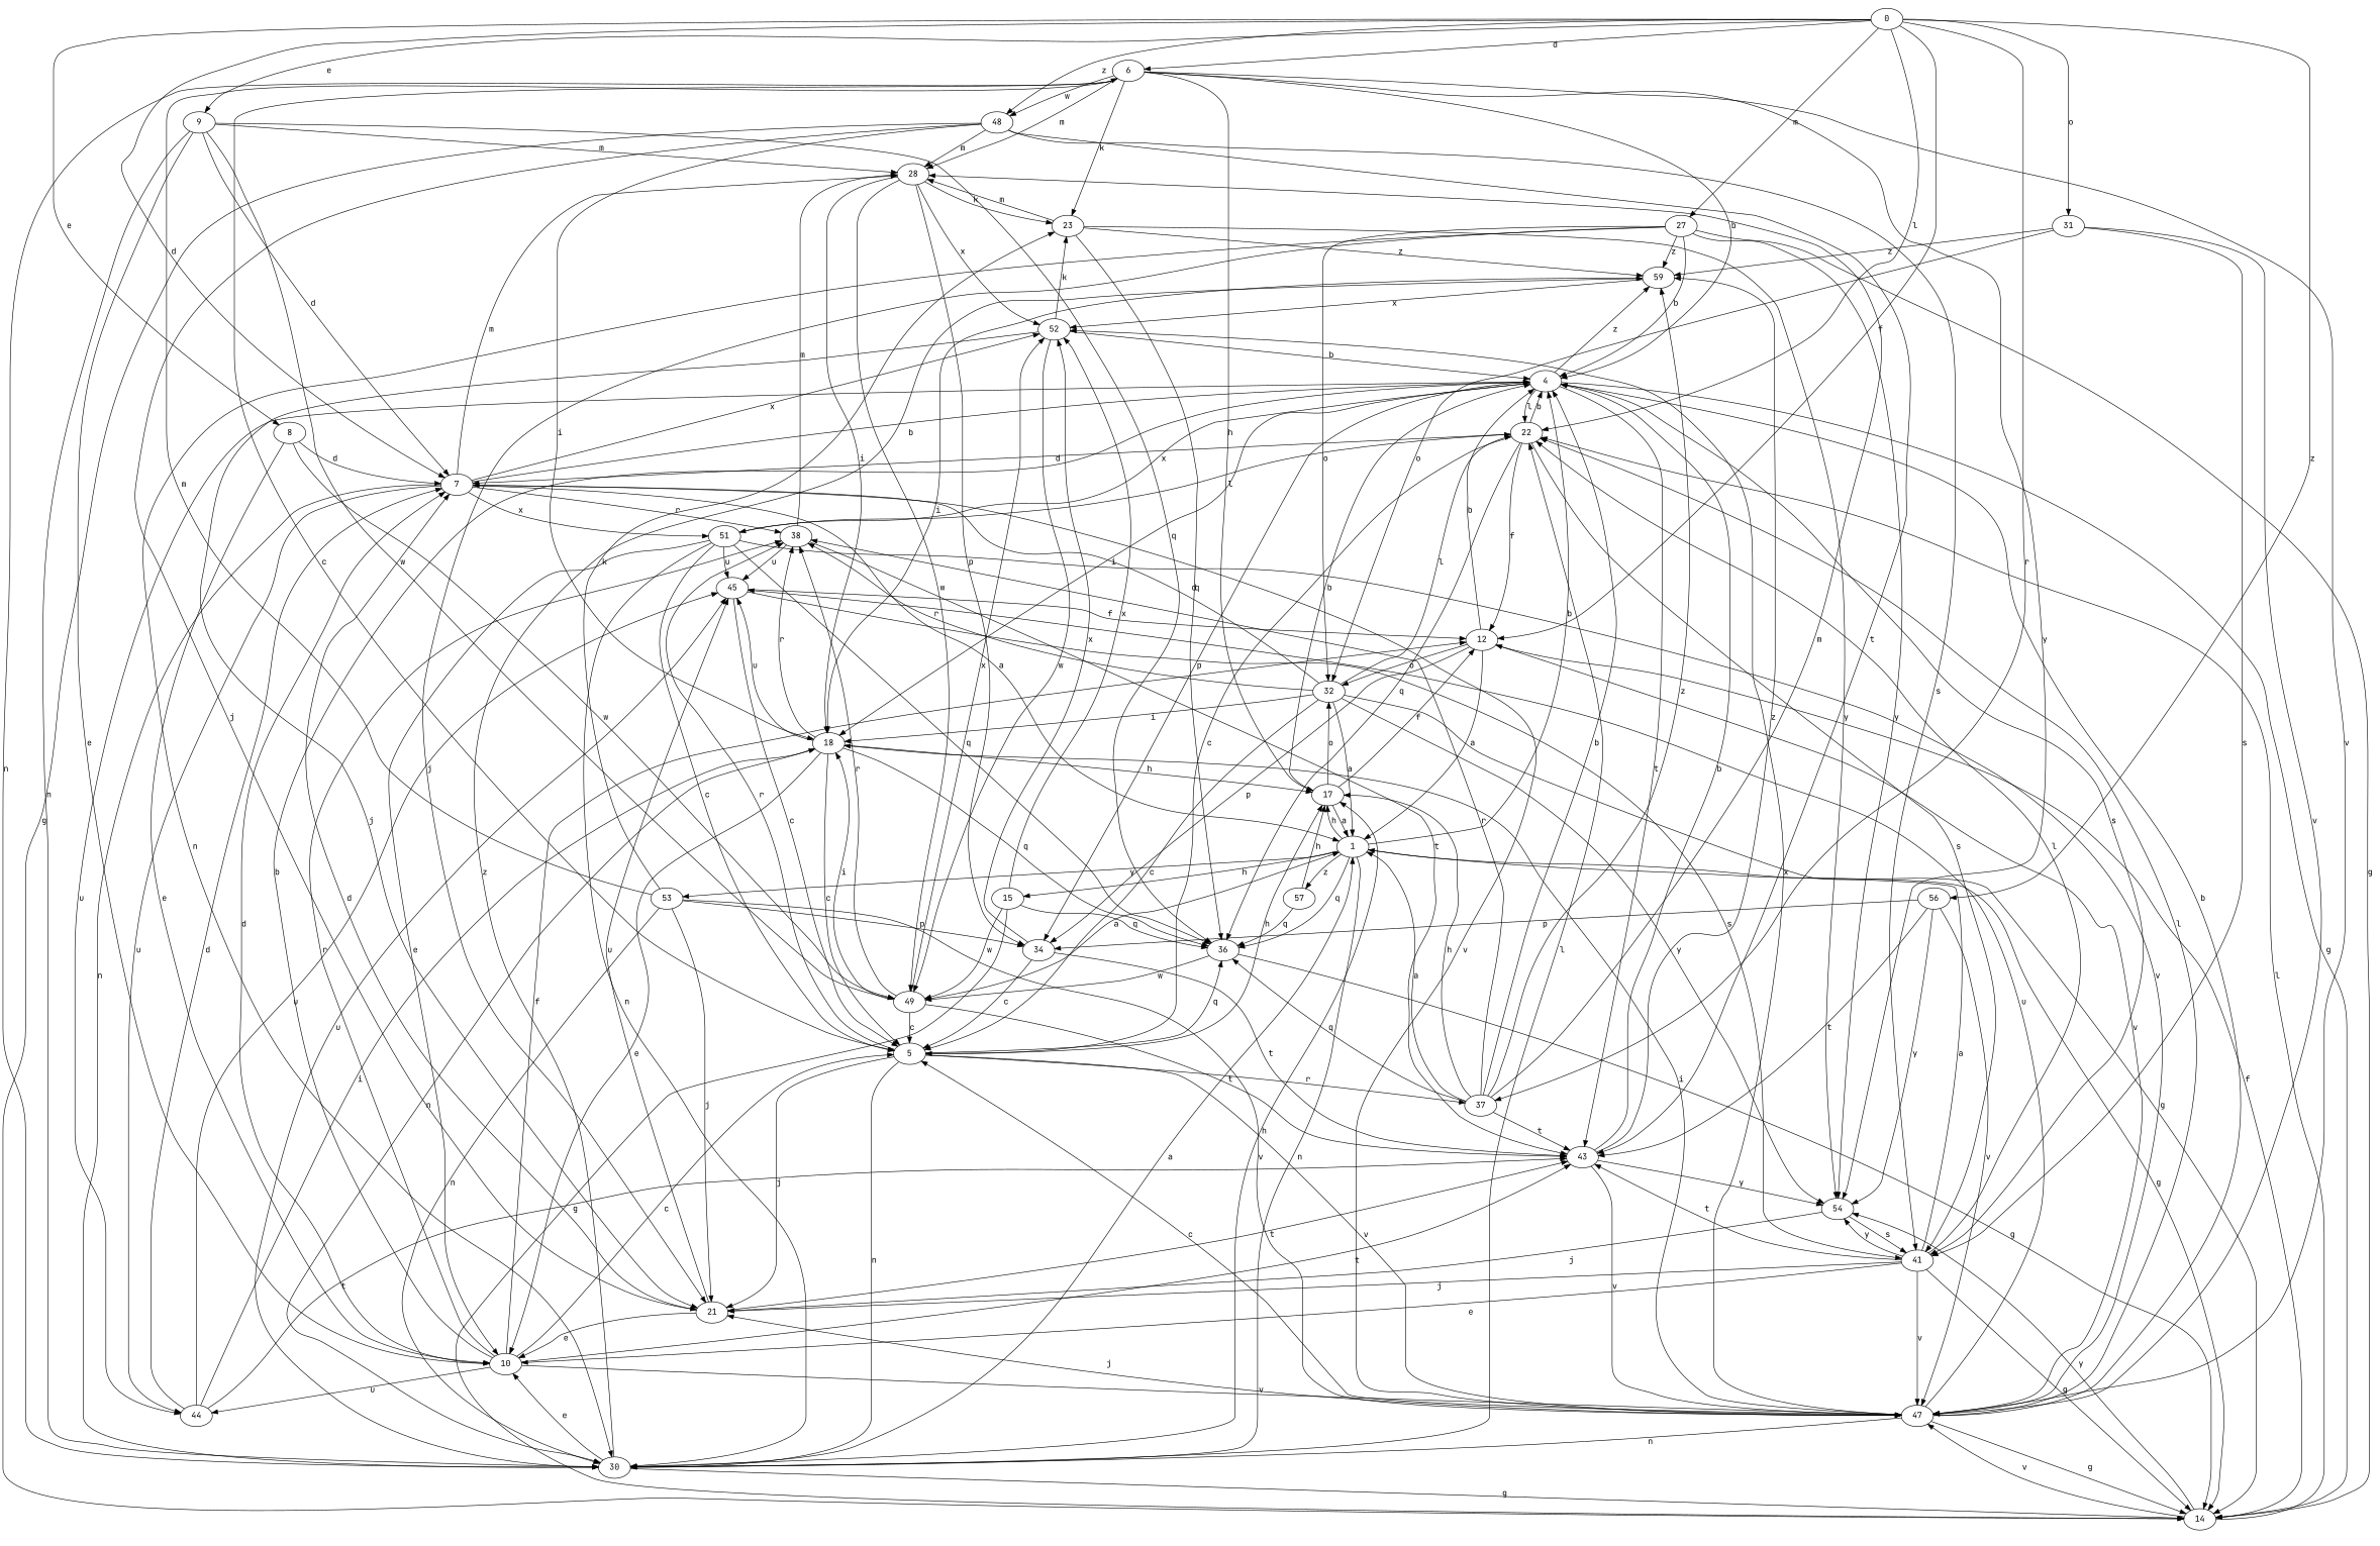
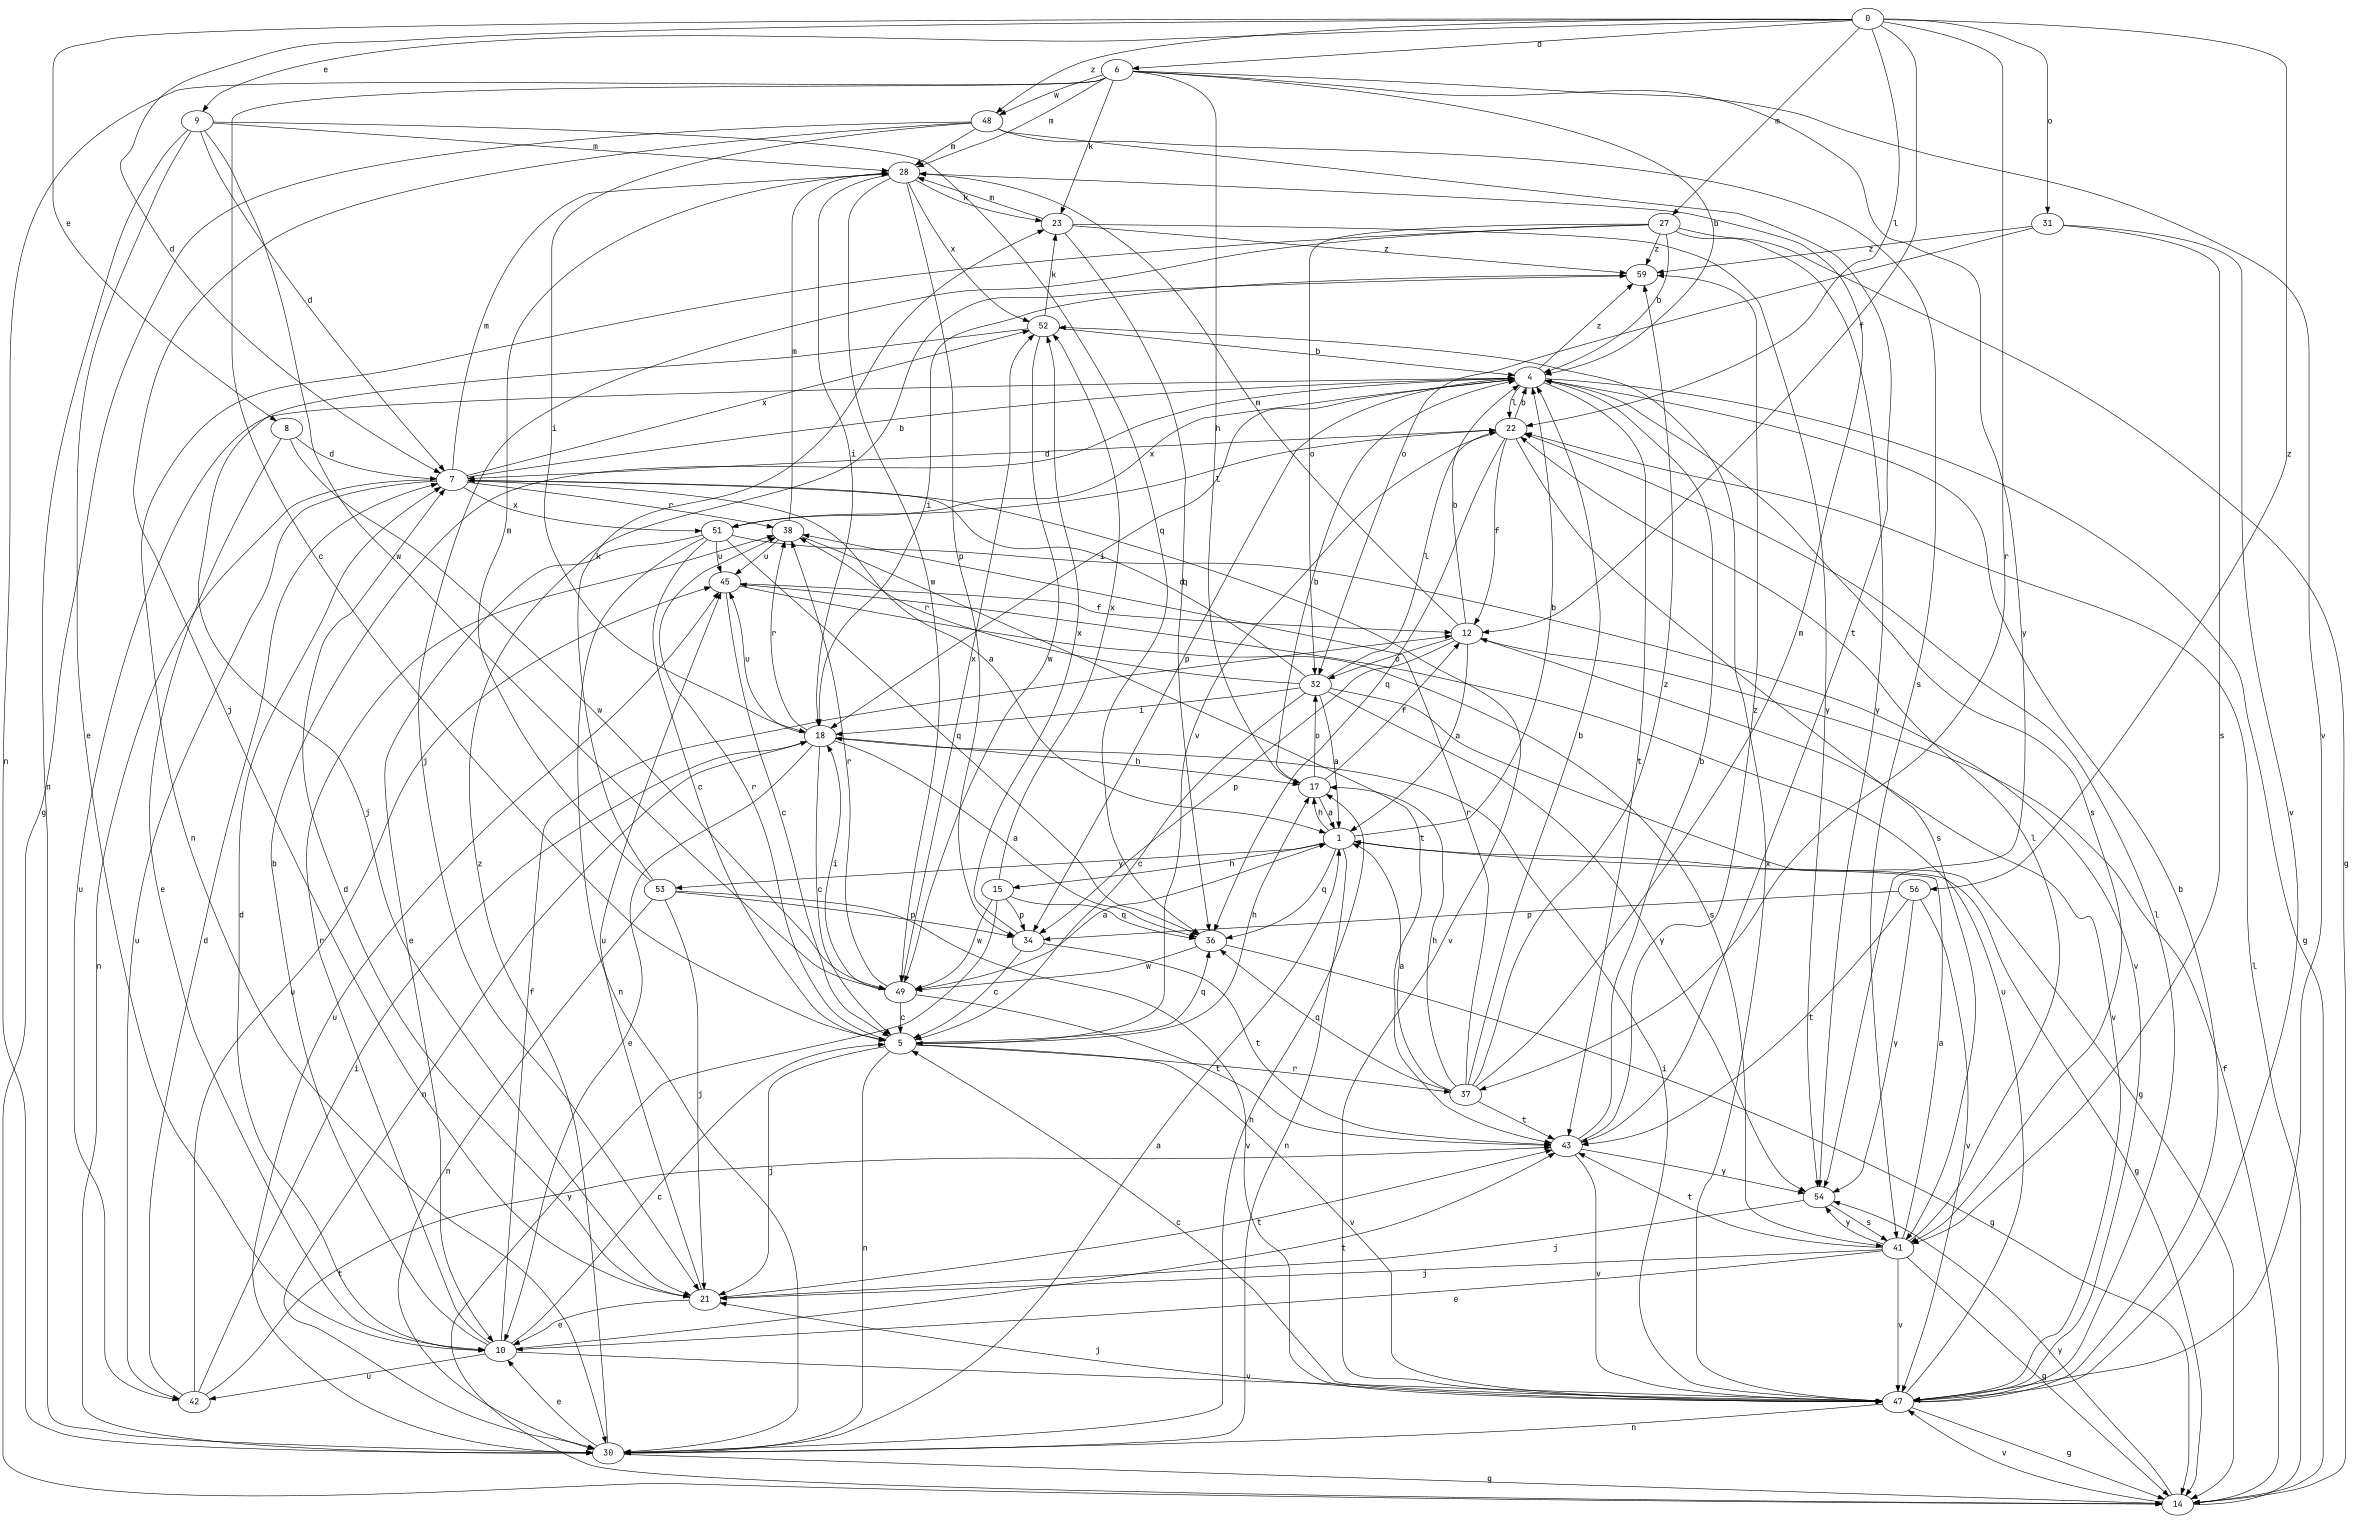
  strict digraph {
    fontname="JetBrains Mono"
    node [fontname="JetBrains Mono"]
    edge [fontname="JetBrains Mono"]
    0
    6
    7
    8
    9
    12
    n7 [label=22]
    27
    31
    37
    48
    56
    4
    17
    30
    5
    47
    23
    28
    54
    1
-   44
+   44 [label=42]
    51
    38
    52
    10
    49
    36
    34
    32
    41
    14
    59
    21
    43
    18
    15
    53
-   57
    45
    0 -> 6 [label=d]
    0 -> 7 [label=d]
    0 -> 8 [label=e]
    0 -> 9 [label=e]
    0 -> 12 [label=f]
    0 -> n7 [label=l]
    0 -> 27 [label=m]
    0 -> 31 [label=o]
    0 -> 37 [label=r]
    0 -> 48 [label=z]
    0 -> 56 [label=z]
    6 -> 48 [label=w]
    6 -> 4 [label=b]
    6 -> 17 [label=h]
    6 -> 30 [label=n]
    6 -> 5 [label=c]
    6 -> 47 [label=v]
    6 -> 23 [label=k]
    6 -> 28 [label=m]
    6 -> 54 [label=y]
    7 -> 4 [label=b]
    7 -> 30 [label=n]
    7 -> 47 [label=v]
    7 -> 28 [label=m]
    7 -> 1 [label=a]
    7 -> 44 [label=u]
    7 -> 51 [label=x]
    7 -> 38 [label=r]
    7 -> 52 [label=x]
    8 -> 7 [label=d]
    8 -> 10 [label=e]
    8 -> 49 [label=w]
    9 -> 7 [label=d]
    9 -> 30 [label=n]
    9 -> 28 [label=m]
    9 -> 10 [label=e]
    9 -> 49 [label=w]
    9 -> 36 [label=q]
    12 -> 4 [label=b]
    12 -> 47 [label=v]
+   12 -> 28 [label=m]
    12 -> 1 [label=a]
    12 -> 34 [label=p]
    12 -> 32 [label=o]
    n7 -> 7 [label=d]
    n7 -> 12 [label=f]
    n7 -> 4 [label=b]
-   n7 -> 5 [label=c]
+   n7 -> 5 [label=v]
    n7 -> 36 [label=q]
    n7 -> 41 [label=s]
    27 -> 4 [label=b]
    27 -> 30 [label=n]
    27 -> 54 [label=y]
    27 -> 32 [label=o]
    27 -> 14 [label=g]
    27 -> 59 [label=z]
    27 -> 21 [label=j]
    31 -> 47 [label=v]
    31 -> 32 [label=o]
    31 -> 41 [label=s]
    31 -> 59 [label=z]
    37 -> 4 [label=b]
    37 -> 17 [label=h]
    37 -> 28 [label=m]
    37 -> 1 [label=a]
    37 -> 38 [label=r]
    37 -> 36 [label=q]
    37 -> 59 [label=z]
    37 -> 43 [label=t]
    48 -> 28 [label=m]
    48 -> 41 [label=s]
    48 -> 14 [label=g]
    48 -> 21 [label=j]
    48 -> 43 [label=t]
    48 -> 18 [label=i]
    56 -> 47 [label=v]
    56 -> 54 [label=y]
    56 -> 34 [label=p]
    56 -> 43 [label=t]
    4 -> n7 [label=l]
    4 -> 44 [label=u]
    4 -> 51 [label=x]
    4 -> 34 [label=p]
    4 -> 41 [label=s]
    4 -> 14 [label=g]
    4 -> 59 [label=z]
    4 -> 43 [label=t]
    4 -> 18 [label=i]
    17 -> 12 [label=f]
    17 -> 4 [label=b]
    17 -> 1 [label=a]
    17 -> 32 [label=o]
-   30 -> n7 [label=l]
    30 -> 17 [label=h]
    30 -> 1 [label=a]
    30 -> 10 [label=e]
    30 -> 14 [label=g]
    30 -> 59 [label=z]
    30 -> 45 [label=u]
    5 -> 37 [label=r]
    5 -> 17 [label=h]
    5 -> 30 [label=n]
    5 -> 47 [label=v]
    5 -> 38 [label=r]
    5 -> 36 [label=q]
    5 -> 21 [label=j]
    47 -> n7 [label=l]
    47 -> 4 [label=b]
    47 -> 30 [label=n]
    47 -> 5 [label=c]
    47 -> 52 [label=x]
    47 -> 14 [label=g]
    47 -> 21 [label=j]
    47 -> 18 [label=i]
    47 -> 45 [label=u]
    23 -> 28 [label=m]
    23 -> 54 [label=y]
    23 -> 36 [label=q]
    23 -> 59 [label=z]
    28 -> 23 [label=k]
    28 -> 52 [label=x]
    28 -> 49 [label=w]
    28 -> 34 [label=p]
    28 -> 18 [label=i]
    54 -> 41 [label=s]
    54 -> 21 [label=j]
    1 -> 4 [label=b]
    1 -> 17 [label=h]
    1 -> 30 [label=n]
    1 -> 36 [label=q]
    1 -> 14 [label=g]
    1 -> 15 [label=h]
    1 -> 53 [label=y]
-   1 -> 57 [label=z]
    44 -> 7 [label=d]
    44 -> 43 [label=t]
    44 -> 18 [label=i]
    44 -> 45 [label=u]
    51 -> n7 [label=l]
    51 -> 30 [label=n]
    51 -> 5 [label=c]
    51 -> 47 [label=v]
    51 -> 10 [label=e]
    51 -> 36 [label=q]
    51 -> 45 [label=u]
    38 -> 28 [label=m]
    38 -> 43 [label=t]
    38 -> 45 [label=u]
    52 -> 4 [label=b]
    52 -> 23 [label=k]
    52 -> 49 [label=w]
    52 -> 21 [label=j]
    10 -> 7 [label=d]
    10 -> 12 [label=f]
    10 -> 4 [label=b]
    10 -> 5 [label=c]
    10 -> 47 [label=v]
    10 -> 44 [label=u]
    10 -> 38 [label=r]
    10 -> 43 [label=t]
    49 -> 5 [label=c]
    49 -> 1 [label=a]
    49 -> 38 [label=r]
    49 -> 52 [label=x]
    49 -> 43 [label=t]
    49 -> 18 [label=i]
    36 -> 49 [label=w]
    36 -> 14 [label=g]
    34 -> 5 [label=c]
    34 -> 52 [label=x]
    34 -> 43 [label=t]
    32 -> 7 [label=d]
    32 -> n7 [label=l]
    32 -> 5 [label=c]
    32 -> 54 [label=y]
    32 -> 1 [label=a]
    32 -> 38 [label=r]
    32 -> 14 [label=g]
    32 -> 18 [label=i]
    41 -> n7 [label=l]
    41 -> 47 [label=v]
    41 -> 54 [label=y]
    41 -> 1 [label=a]
    41 -> 10 [label=e]
    41 -> 14 [label=g]
    41 -> 21 [label=j]
    41 -> 43 [label=t]
    14 -> 12 [label=f]
    14 -> n7 [label=l]
    14 -> 47 [label=v]
    14 -> 54 [label=y]
-   59 -> 52 [label=x]
    59 -> 18 [label=i]
    21 -> 7 [label=d]
    21 -> 10 [label=e]
    21 -> 43 [label=t]
    21 -> 45 [label=u]
    43 -> 4 [label=b]
    43 -> 47 [label=v]
    43 -> 54 [label=y]
    43 -> 59 [label=z]
    18 -> 17 [label=h]
    18 -> 30 [label=n]
    18 -> 5 [label=c]
    18 -> 38 [label=r]
    18 -> 10 [label=e]
-   18 -> 36 [label=q]
+   18 -> 36 [label=a]
    18 -> 45 [label=u]
    15 -> 52 [label=x]
    15 -> 49 [label=w]
    15 -> 36 [label=q]
-   15 -> 14 [label=g]
+   15 -> 34 [label=p]
+   15 -> 14 [label=y]
    53 -> 30 [label=n]
    53 -> 47 [label=v]
    53 -> 23 [label=k]
-   53 -> 6 [label=m]
+   53 -> 28 [label=m]
    53 -> 34 [label=p]
    53 -> 21 [label=j]
-   57 -> 17 [label=h]
-   57 -> 36 [label=q]
    45 -> 12 [label=f]
    45 -> 5 [label=c]
    45 -> 41 [label=s]
  }
